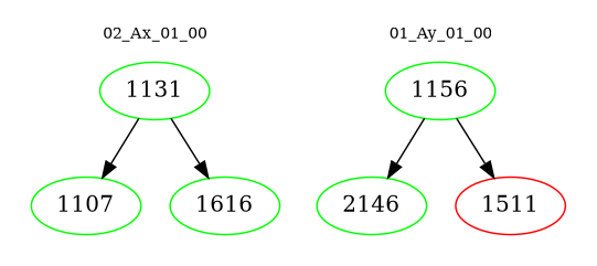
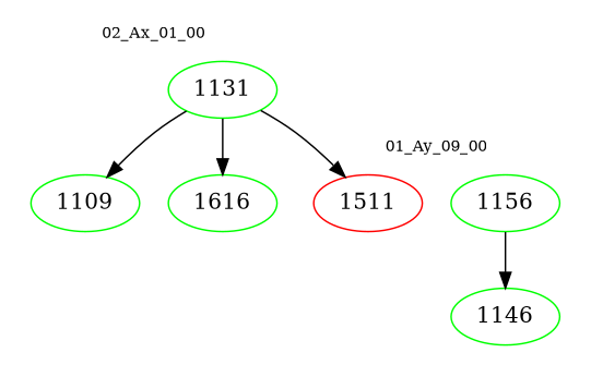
  digraph {
    node [color=green]
    edge [color=black]
    n1 [label=1131]
-   n2 [label=1107]
+   n2 [label=1109]
    n3 [label=1616]
    n4 [label=1156]
-   n5 [label=2146]
+   n5 [label=1146]
    n6 [color=red label=1511]
    subgraph cluster_1 {
      color=white
      fontsize=10
      label="02_Ax_01_00"
      n1
      n2
      n3
    }
    subgraph cluster_2 {
      color=white
      fontsize=10
-     label="01_Ay_01_00"
+     label="01_Ay_09_00"
      n4
      n5
      n6
    }
    n1 -> n2
    n1 -> n3
    n4 -> n5
-   n4 -> n6
+   n1 -> n6
  }
